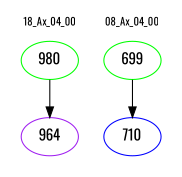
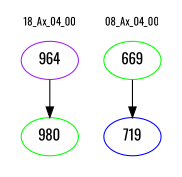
  digraph {
    fontname=Oswald
    node [color=green fontname=Oswald]
    edge [color=black fontname=Oswald]
    n1 [label=980]
    n2 [color=purple label=964]
-   n3 [label=699]
-   n4 [color=blue label=710]
+   n3 [label=669]
+   n4 [color=blue label=719]
    subgraph cluster_1 {
      color=white
      fontsize=10
      label="18_Ax_04_00"
      n1
      n2
    }
    subgraph cluster_2 {
      color=white
      fontsize=10
      label="08_Ax_04_00"
      n3
      n4
    }
-   n1 -> n2
+   n2 -> n1
    n3 -> n4
  }
